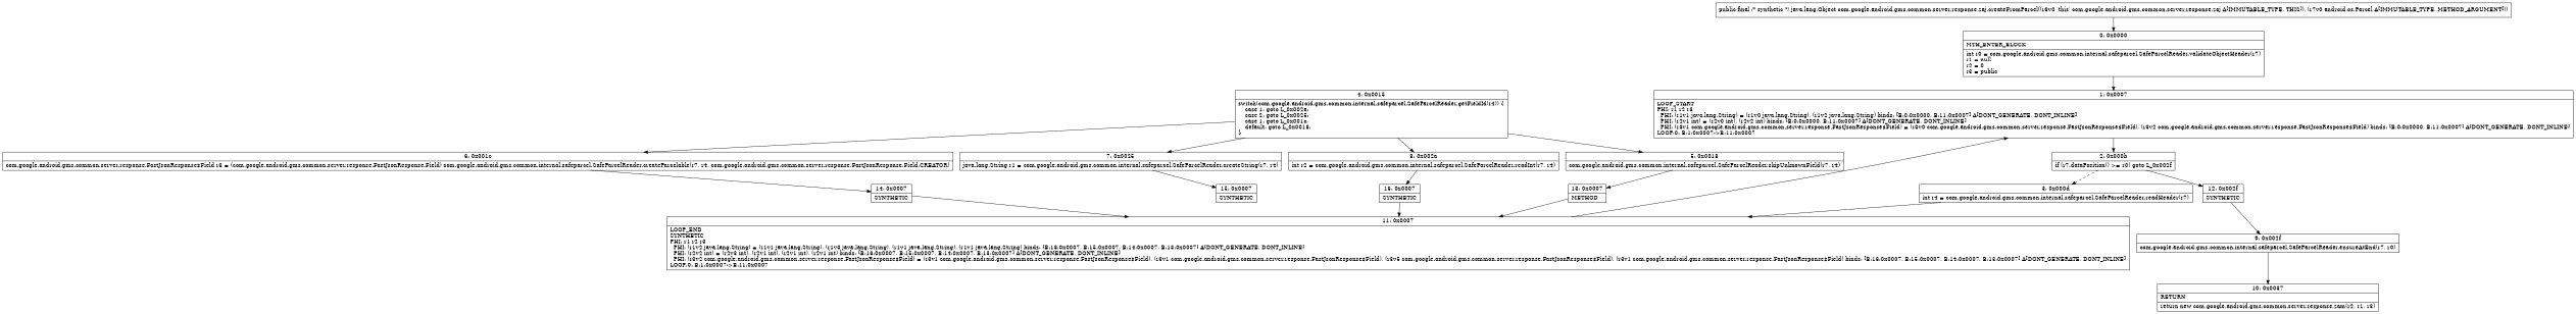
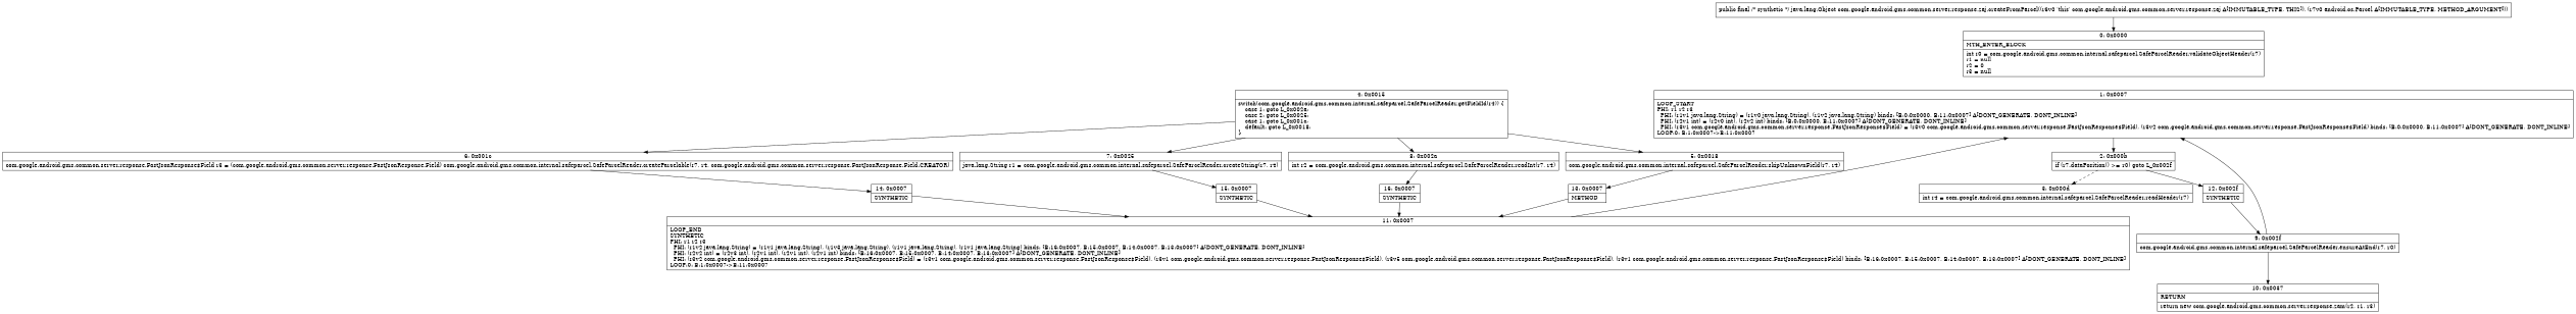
  digraph {
    node [shape=record]
-   n1 [label="{0\:\ 0x0000|MTH_ENTER_BLOCK\l|int r0 = com.google.android.gms.common.internal.safeparcel.SafeParcelReader.validateObjectHeader(r7)\lr1 = null\lr2 = 0\lr3 = public\l}"]
+   n1 [label="{0\:\ 0x0000|MTH_ENTER_BLOCK\l|int r0 = com.google.android.gms.common.internal.safeparcel.SafeParcelReader.validateObjectHeader(r7)\lr1 = null\lr2 = 0\lr3 = null\l}"]
    n2 [label="{1\:\ 0x0007|LOOP_START\lPHI: r1 r2 r3 \l  PHI: (r1v1 java.lang.String) = (r1v0 java.lang.String), (r1v2 java.lang.String) binds: [B:0:0x0000, B:11:0x0007] A[DONT_GENERATE, DONT_INLINE]\l  PHI: (r2v1 int) = (r2v0 int), (r2v2 int) binds: [B:0:0x0000, B:11:0x0007] A[DONT_GENERATE, DONT_INLINE]\l  PHI: (r3v1 com.google.android.gms.common.server.response.FastJsonResponse$Field) = (r3v0 com.google.android.gms.common.server.response.FastJsonResponse$Field), (r3v2 com.google.android.gms.common.server.response.FastJsonResponse$Field) binds: [B:0:0x0000, B:11:0x0007] A[DONT_GENERATE, DONT_INLINE]\lLOOP:0: B:1:0x0007\-\>B:11:0x0007\l}"]
    n3 [label="{2\:\ 0x000b|if (r7.dataPosition() \>= r0) goto L_0x002f\l}"]
    n4 [label="{3\:\ 0x000d|int r4 = com.google.android.gms.common.internal.safeparcel.SafeParcelReader.readHeader(r7)\l}"]
    n5 [label="{12\:\ 0x002f|SYNTHETIC\l}"]
    n6 [label="{9\:\ 0x002f|com.google.android.gms.common.internal.safeparcel.SafeParcelReader.ensureAtEnd(r7, r0)\l}"]
    n7 [label="{4\:\ 0x0015|switch(com.google.android.gms.common.internal.safeparcel.SafeParcelReader.getFieldId(r4)) \{\l    case 1: goto L_0x002a;\l    case 2: goto L_0x0025;\l    case 1: goto L_0x001c;\l    default: goto L_0x0018;\l\}\l}"]
    n8 [label="{5\:\ 0x0018|com.google.android.gms.common.internal.safeparcel.SafeParcelReader.skipUnknownField(r7, r4)\l}"]
    n9 [label="{6\:\ 0x001c|com.google.android.gms.common.server.response.FastJsonResponse$Field r3 = (com.google.android.gms.common.server.response.FastJsonResponse.Field) com.google.android.gms.common.internal.safeparcel.SafeParcelReader.createParcelable(r7, r4, com.google.android.gms.common.server.response.FastJsonResponse.Field.CREATOR)\l}"]
    n10 [label="{7\:\ 0x0025|java.lang.String r1 = com.google.android.gms.common.internal.safeparcel.SafeParcelReader.createString(r7, r4)\l}"]
    n11 [label="{8\:\ 0x002a|int r2 = com.google.android.gms.common.internal.safeparcel.SafeParcelReader.readInt(r7, r4)\l}"]
    n12 [label="{13\:\ 0x0007|METHOD\l}"]
    n13 [label="{14\:\ 0x0007|SYNTHETIC\l}"]
    n14 [label="{15\:\ 0x0007|SYNTHETIC\l}"]
    n15 [label="{16\:\ 0x0007|SYNTHETIC\l}"]
    n16 [label="{11\:\ 0x0007|LOOP_END\lSYNTHETIC\lPHI: r1 r2 r3 \l  PHI: (r1v2 java.lang.String) = (r1v1 java.lang.String), (r1v3 java.lang.String), (r1v1 java.lang.String), (r1v1 java.lang.String) binds: [B:16:0x0007, B:15:0x0007, B:14:0x0007, B:13:0x0007] A[DONT_GENERATE, DONT_INLINE]\l  PHI: (r2v2 int) = (r2v3 int), (r2v1 int), (r2v1 int), (r2v1 int) binds: [B:16:0x0007, B:15:0x0007, B:14:0x0007, B:13:0x0007] A[DONT_GENERATE, DONT_INLINE]\l  PHI: (r3v2 com.google.android.gms.common.server.response.FastJsonResponse$Field) = (r3v1 com.google.android.gms.common.server.response.FastJsonResponse$Field), (r3v1 com.google.android.gms.common.server.response.FastJsonResponse$Field), (r3v5 com.google.android.gms.common.server.response.FastJsonResponse$Field), (r3v1 com.google.android.gms.common.server.response.FastJsonResponse$Field) binds: [B:16:0x0007, B:15:0x0007, B:14:0x0007, B:13:0x0007] A[DONT_GENERATE, DONT_INLINE]\lLOOP:0: B:1:0x0007\-\>B:11:0x0007\l}"]
    n17 [label="{10\:\ 0x0037|RETURN\l|return new com.google.android.gms.common.server.response.zam(r2, r1, r3)\l}"]
    n18 [label="{public final \/* synthetic *\/ java.lang.Object com.google.android.gms.common.server.response.zaj.createFromParcel((r6v0 'this' com.google.android.gms.common.server.response.zaj A[IMMUTABLE_TYPE, THIS]), (r7v0 android.os.Parcel A[IMMUTABLE_TYPE, METHOD_ARGUMENT])) }"]
-   n1 -> n2
+   n6 -> n2
    n2 -> n3
    n3 -> n4 [style=dashed]
    n3 -> n5
    n5 -> n6
    n6 -> n17
    n7 -> n8
    n7 -> n9
    n7 -> n10
    n7 -> n11
    n8 -> n12
    n9 -> n13
    n10 -> n14
    n11 -> n15
    n12 -> n16
    n13 -> n16
-   n4 -> n16
+   n14 -> n16
    n15 -> n16
    n16 -> n2
    n18 -> n1
  }
